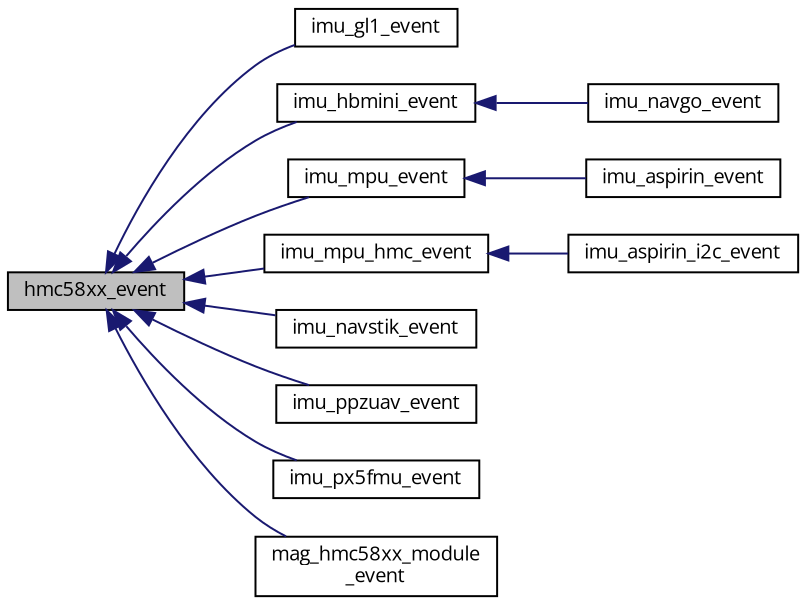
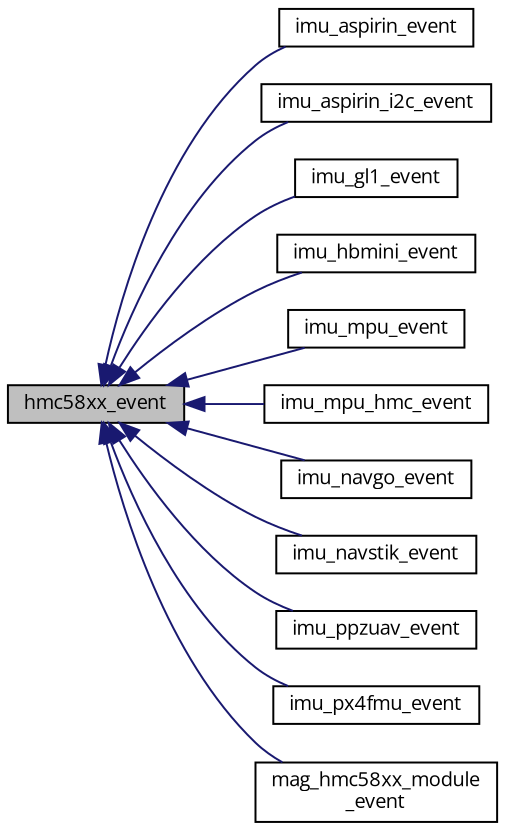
  digraph {
    fontname="Open Sans"
    rankdir=LR
    node [color=black fillcolor=white fontname="Open Sans" fontsize=10 shape=record style=filled]
    edge [color=midnightblue dir=back fontname="Open Sans" fontsize=10 labelfontname=FreeSans labelfontsize=10 style=solid]
    n1 [fillcolor=grey75 fontcolor=black height=0.2 label=hmc58xx_event width=0.4]
    n2 [height=0.2 label=imu_aspirin_event width=0.4]
    n3 [height=0.2 label=imu_aspirin_i2c_event width=0.4]
    n4 [height=0.2 label=imu_gl1_event width=0.4]
    n5 [height=0.2 label=imu_hbmini_event width=0.4]
    n6 [height=0.2 label=imu_mpu_event width=0.4]
    n7 [height=0.2 label=imu_mpu_hmc_event width=0.4]
    n8 [height=0.2 label=imu_navgo_event width=0.4]
    n9 [height=0.2 label=imu_navstik_event width=0.4]
    n10 [height=0.2 label=imu_ppzuav_event width=0.4]
-   n11 [height=0.2 label=imu_px5fmu_event width=0.4]
+   n11 [height=0.2 label=imu_px4fmu_event width=0.4]
    n12 [height=0.2 label="mag_hmc58xx_module\l_event" width=0.4]
-   n6 -> n2
-   n7 -> n3
+   n1 -> n2
+   n1 -> n3
    n1 -> n4
    n1 -> n5
    n1 -> n6
    n1 -> n7
-   n5 -> n8
+   n1 -> n8
    n1 -> n9
    n1 -> n10
    n1 -> n11
    n1 -> n12
  }
